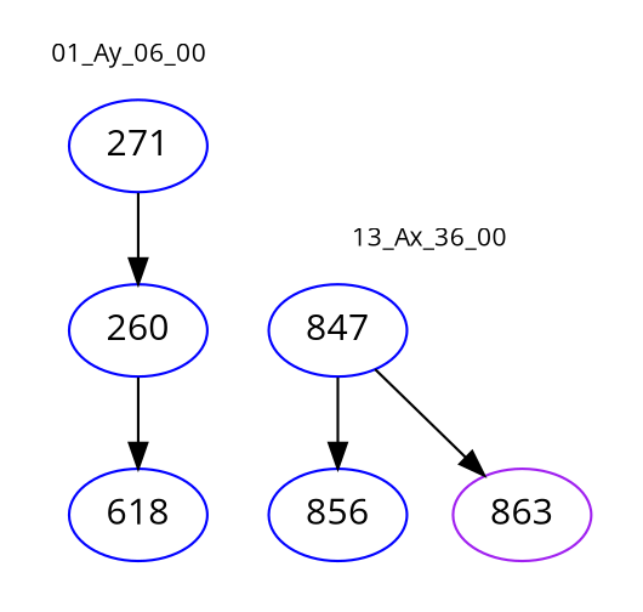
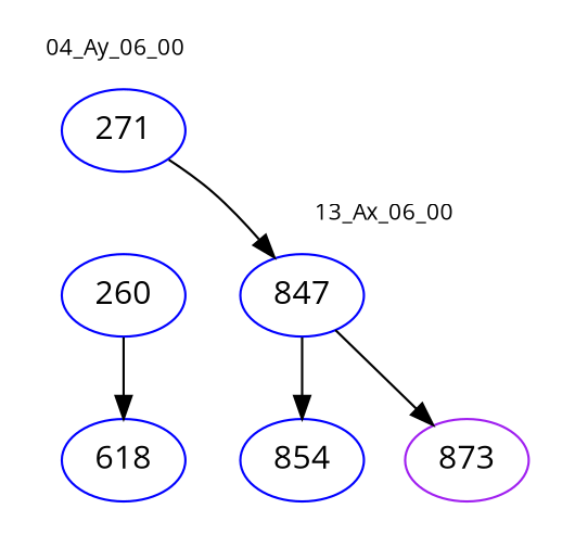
  digraph {
    fontname="Open Sans"
    node [color=blue fontname="Open Sans"]
    edge [color=black fontname="Open Sans"]
-   n1 [label=856]
+   n1 [label=854]
    n2 [label=847]
-   n3 [color=purple label=863]
+   n3 [color=purple label=873]
    n4 [label=271]
    n5 [label=260]
    n6 [label=618]
    subgraph cluster_1 {
      color=white
      fontsize=10
-     label="13_Ax_36_00"
+     label="13_Ax_06_00"
      n1
      n2
      n3
    }
    subgraph cluster_2 {
      color=white
      fontsize=10
-     label="01_Ay_06_00"
+     label="04_Ay_06_00"
      n4
      n5
      n6
    }
    n2 -> n1
    n2 -> n3
-   n4 -> n5
+   n4 -> n2
    n5 -> n6
  }
